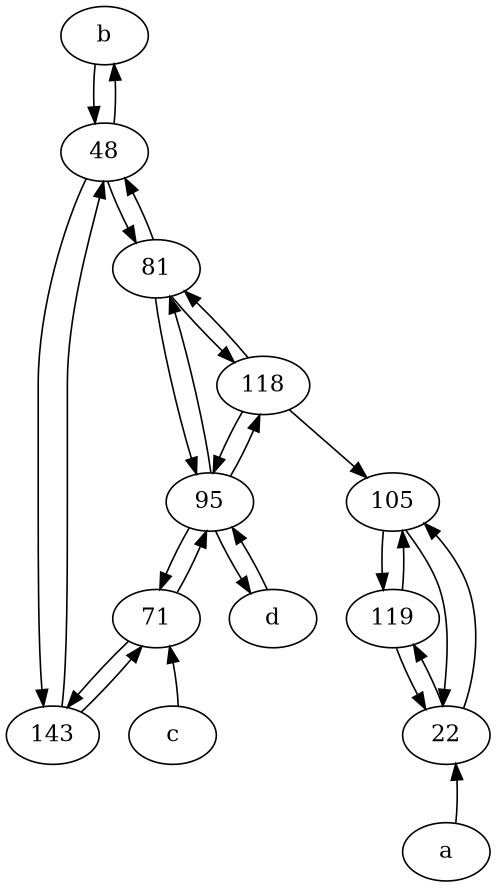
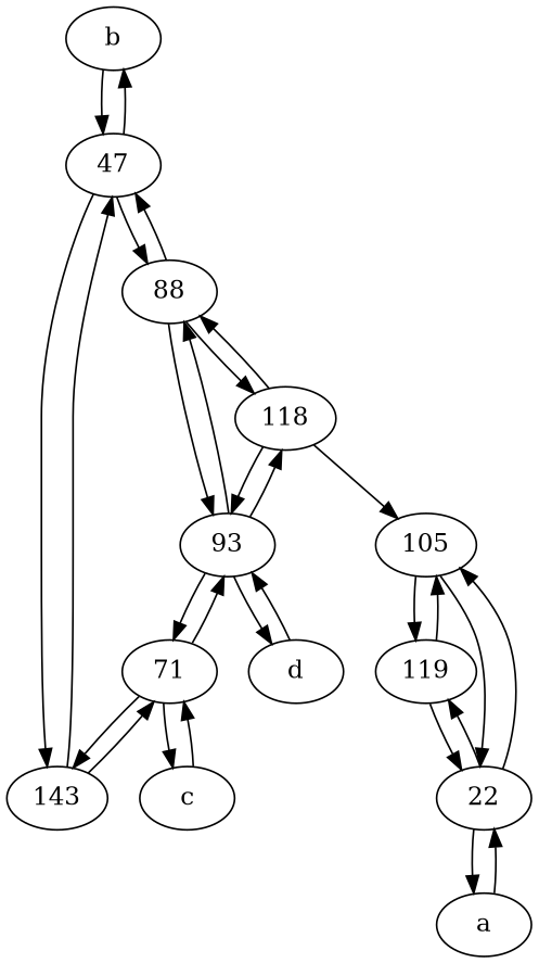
  digraph {
    b
-   47 [label=48]
+   47
    143
-   88 [label=81]
+   88
    71
-   95
+   95 [label=93]
    c
    119
    105
    22
    118
    a
    d
    b -> 47
    47 -> b
    47 -> 143
    47 -> 88
    143 -> 47
    143 -> 71
    88 -> 47
    88 -> 95
    88 -> 118
    71 -> 143
    71 -> 95
+   71 -> c
    95 -> 88
    95 -> 71
    95 -> 118
    95 -> d
    c -> 71
    119 -> 105
    119 -> 22
    105 -> 119
    105 -> 22
    22 -> 119
    22 -> 105
+   22 -> a
    118 -> 88
    118 -> 95
    118 -> 105
    a -> 22
    d -> 95
  }
